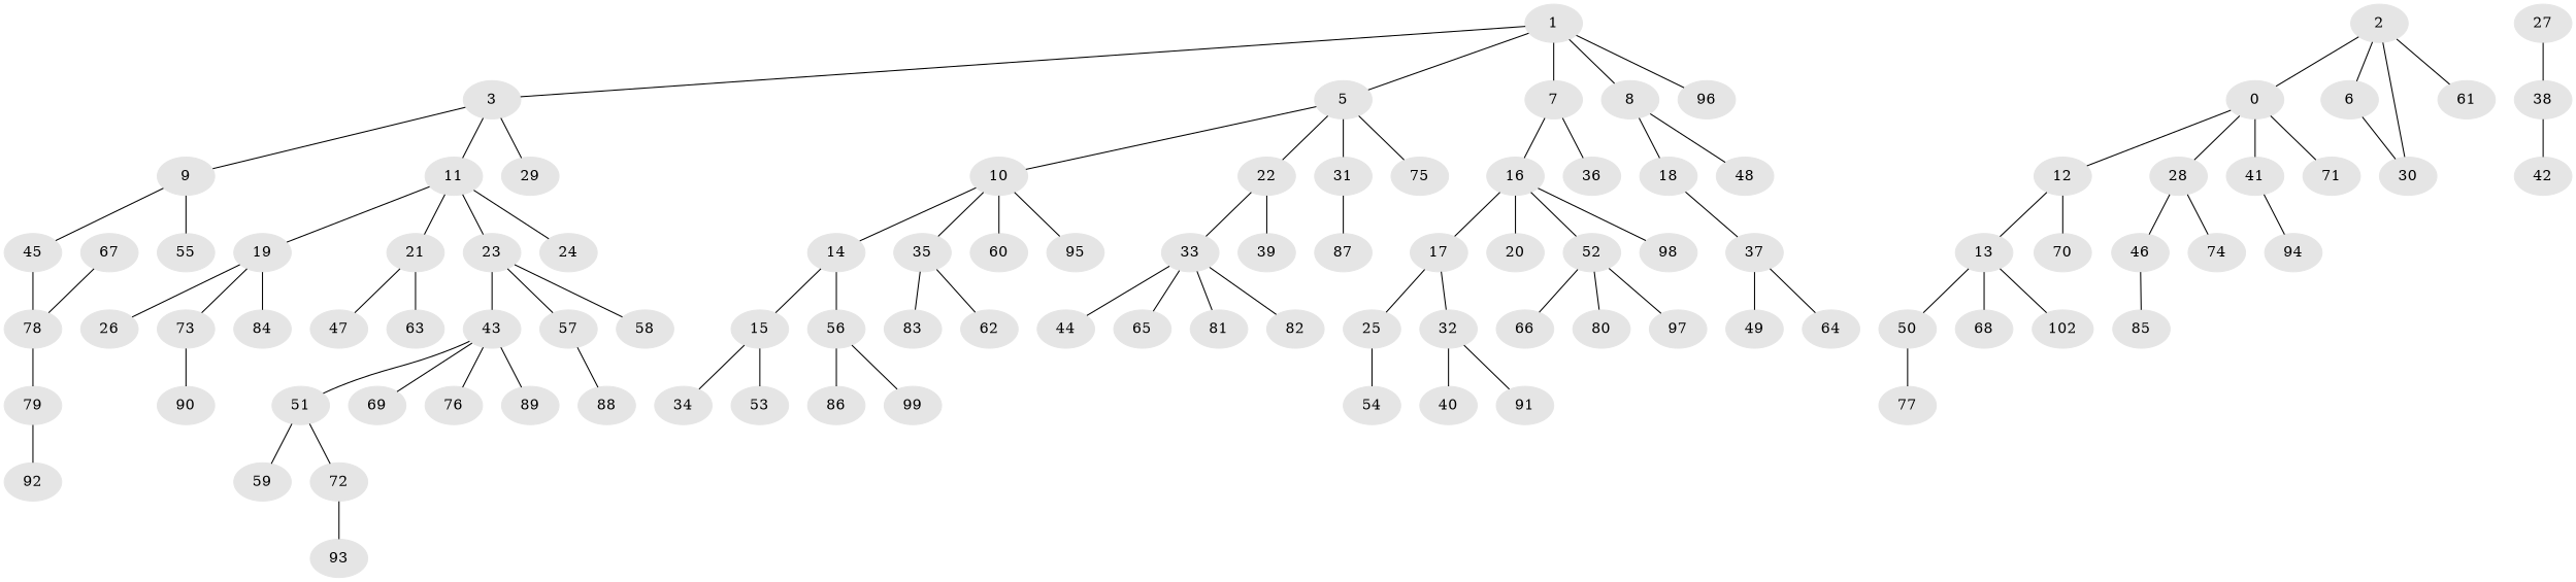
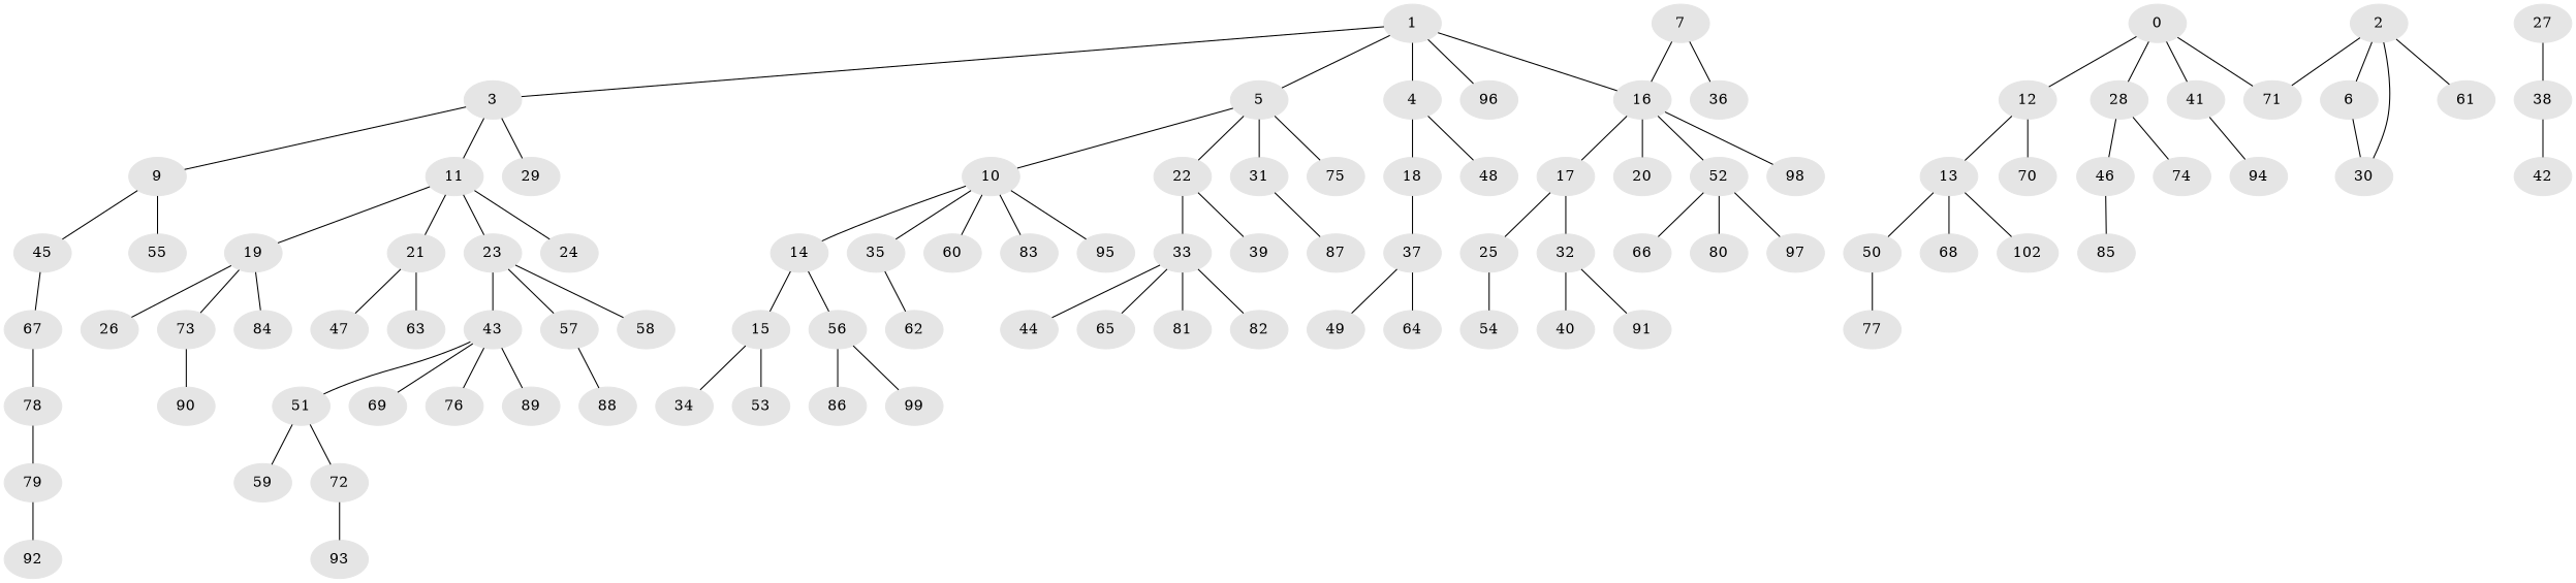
  graph {
    node [color=gray90 style=filled]
    1
    3
    5
    7
-   8
+   8 [label=4]
    96
    n7 [label=0]
    2
    6
    30
    61
    9
    11
    29
    10
    22
    31
    75
    16
    36
    18
    48
    12
    28
    41
    71
    45
    55
    19
    21
    23
    24
    13
    70
    46
    74
    94
    14
    35
    60
    83
    95
    33
    39
    87
    27
    38
    17
    20
    52
    98
    37
    67
    15
    56
    62
    26
    73
    84
    47
    63
    43
    57
    58
    50
    68
    n67 [label=102]
    77
    34
    53
    86
    99
    25
    32
    66
    80
    97
    54
    40
    91
    49
    64
    90
    44
    65
    81
    82
    51
    69
    76
    89
    88
    42
    85
    59
    72
    78
    93
    79
    92
    1 -- 3
    1 -- 5
-   1 -- 7
+   1 -- 16
    1 -- 8
    1 -- 96
    3 -- 9
    3 -- 11
    3 -- 29
    5 -- 10
    5 -- 22
    5 -- 31
    5 -- 75
    7 -- 16
    7 -- 36
    8 -- 18
    8 -- 48
    n7 -- 12
    n7 -- 28
    n7 -- 41
    n7 -- 71
-   2 -- n7
+   2 -- 71
    2 -- 6
    2 -- 30
    2 -- 61
    6 -- 30
    9 -- 45
    9 -- 55
    11 -- 19
    11 -- 21
    11 -- 23
    11 -- 24
    10 -- 14
    10 -- 35
    10 -- 60
-   35 -- 83
+   10 -- 83
    10 -- 95
    22 -- 33
    22 -- 39
    31 -- 87
    16 -- 17
    16 -- 20
    16 -- 52
    16 -- 98
    18 -- 37
    12 -- 13
    12 -- 70
    28 -- 46
    28 -- 74
    41 -- 94
-   45 -- 78
+   45 -- 67
    19 -- 26
    19 -- 73
    19 -- 84
    21 -- 47
    21 -- 63
    23 -- 43
    23 -- 57
    23 -- 58
    13 -- 50
    13 -- 68
    13 -- n67
    46 -- 85
    14 -- 15
    14 -- 56
    35 -- 62
    33 -- 44
    33 -- 65
    33 -- 81
    33 -- 82
    27 -- 38
    38 -- 42
    17 -- 25
    17 -- 32
    52 -- 66
    52 -- 80
    52 -- 97
    37 -- 49
    37 -- 64
    67 -- 78
    15 -- 34
    15 -- 53
    56 -- 86
    56 -- 99
    73 -- 90
    43 -- 51
    43 -- 69
    43 -- 76
    43 -- 89
    57 -- 88
    50 -- 77
    25 -- 54
    32 -- 40
    32 -- 91
    51 -- 59
    51 -- 72
    72 -- 93
    78 -- 79
    79 -- 92
  }
